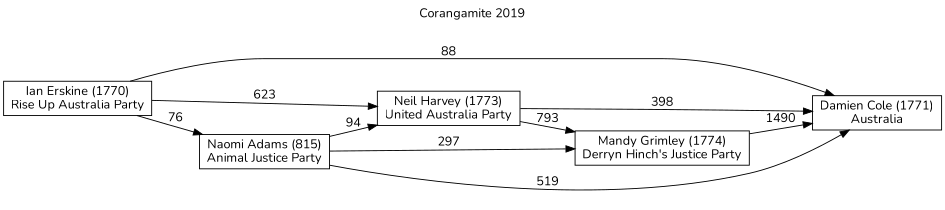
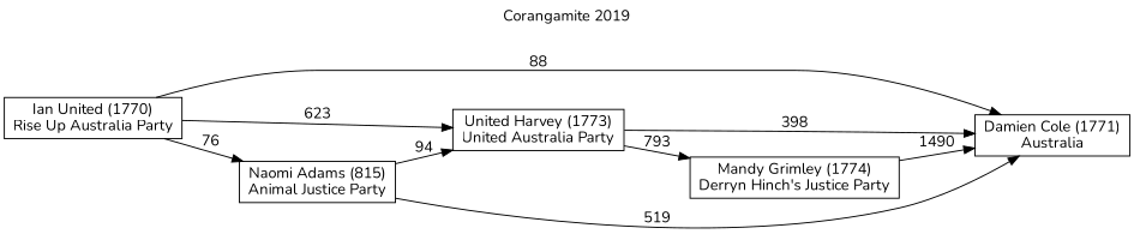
  digraph {
    fontname=Nunito
    label="Corangamite 2019"
    labelloc=t
    mclimit=10
    rankdir=LR
    node [fontname=Nunito shape=box]
    edge [fontname=Nunito]
    n1 [label="Damien Cole (1771)\nAustralia"]
-   n2 [label="Ian Erskine (1770)\nRise Up Australia Party"]
+   n2 [label="Ian United (1770)\nRise Up Australia Party"]
    n3 [label="Naomi Adams (815)\nAnimal Justice Party"]
-   n4 [label="Neil Harvey (1773)\nUnited Australia Party"]
+   n4 [label="United Harvey (1773)\nUnited Australia Party"]
    n5 [label="Mandy Grimley (1774)\nDerryn Hinch's Justice Party"]
    n2 -> n1 [label=88]
    n2 -> n3 [label=76]
    n2 -> n4 [label=623]
    n3 -> n1 [label=519]
    n3 -> n4 [label=94]
-   n3 -> n5 [label=297]
    n4 -> n1 [label=398]
    n4 -> n5 [label=793]
    n5 -> n1 [label=1490]
  }
